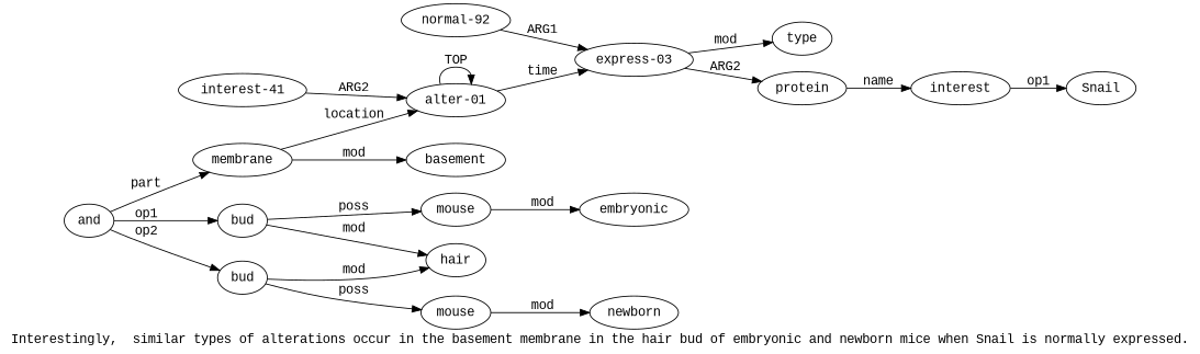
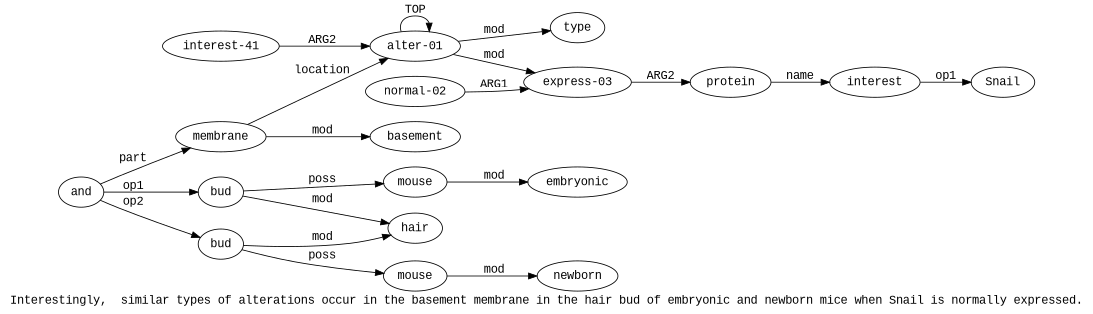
  digraph {
    fontname="Liberation Mono"
    label="Interestingly,  similar types of alterations occur in the basement membrane in the hair bud of embryonic and newborn mice when Snail is normally expressed."
    rankdir=LR
    node [color=black fontname="Liberation Mono" gold_label=bud test_label=bud]
    edge [color=black fontname="Liberation Mono" gold_label=mod test_label=mod]
    n1 [gold_ind=15 gold_label=type label=type test_ind=15 test_label=type]
-   n2 [gold_ind=14 gold_label="normal-02" label="normal-92" test_ind=14 test_label="normal-02"]
+   n2 [gold_ind=14 gold_label="normal-02" label="normal-02" test_ind=14 test_label="normal-02"]
    n3 [gold_ind=11 gold_label="express-03" label="express-03" test_ind=11 test_label="express-03"]
    n4 [gold_ind=12 gold_label=protein label=protein test_ind=12 test_label=protein]
    n5 [gold_ind=13 gold_label=name label=interest test_ind=13 test_label=name]
    n6 [gold_ind=17 gold_label="interest-01" label="interest-41" test_ind=17 test_label="interest-01"]
    n7 [gold_ind=0 gold_label="alter-01" label="alter-01" test_ind=0 test_label="alter-01"]
    n8 [gold_ind=1 gold_label=membrane label=membrane test_ind=1 test_label=membrane]
    n9 [gold_ind=2 gold_label=basement label=basement test_ind=2 test_label=basement]
    n10 [gold_ind=-1 gold_label=Snail label=Snail test_ind=-1 test_label=Snail]
    n11 [gold_ind=10 gold_label=newborn label=newborn test_ind=10 test_label=newborn]
    n12 [gold_ind=3 gold_label=and label=and test_ind=3 test_label=and]
    n13 [gold_ind=4 label=bud test_ind=4]
    n14 [gold_ind=8 label=bud test_ind=8]
    n15 [gold_ind=5 gold_label=hair label=hair test_ind=5 test_label=hair]
    n16 [gold_ind=6 gold_label=mouse label=mouse test_ind=6 test_label=mouse]
    n17 [gold_ind=9 gold_label=mouse label=mouse test_ind=9 test_label=mouse]
    n18 [gold_ind=7 gold_label=embryonic label=embryonic test_ind=7 test_label=embryonic]
    n2 -> n3 [gold_label=ARG1 label=ARG1 test_label=ARG1]
    n3 -> n4 [gold_label=ARG2 label=ARG2 test_label=ARG2]
    n4 -> n5 [gold_label=name label=name test_label=name]
    n5 -> n10 [gold_label=op1 label=op1 test_label=op1]
    n6 -> n7 [gold_label=ARG2 label=ARG2 test_label=ARG2]
-   n3 -> n1 [label=mod]
-   n7 -> n3 [gold_label=time label=time test_label=time]
+   n7 -> n1 [label=mod]
+   n7 -> n3 [gold_label=time label=mod test_label=time]
    n7 -> n7 [gold_label=TOP label=TOP test_label=TOP]
    n8 -> n7 [gold_label=location label=location test_label=location]
    n8 -> n9 [label=mod]
    n12 -> n8 [gold_label=part label=part test_label=part]
    n12 -> n13 [gold_label=op1 label=op1 test_label=op1]
    n12 -> n14 [gold_label=op2 label=op2 test_label=op2]
    n13 -> n15 [label=mod]
    n13 -> n16 [gold_label=poss label=poss test_label=poss]
    n14 -> n15 [label=mod]
    n14 -> n17 [gold_label=poss label=poss test_label=poss]
    n16 -> n18 [label=mod]
    n17 -> n11 [label=mod]
  }
